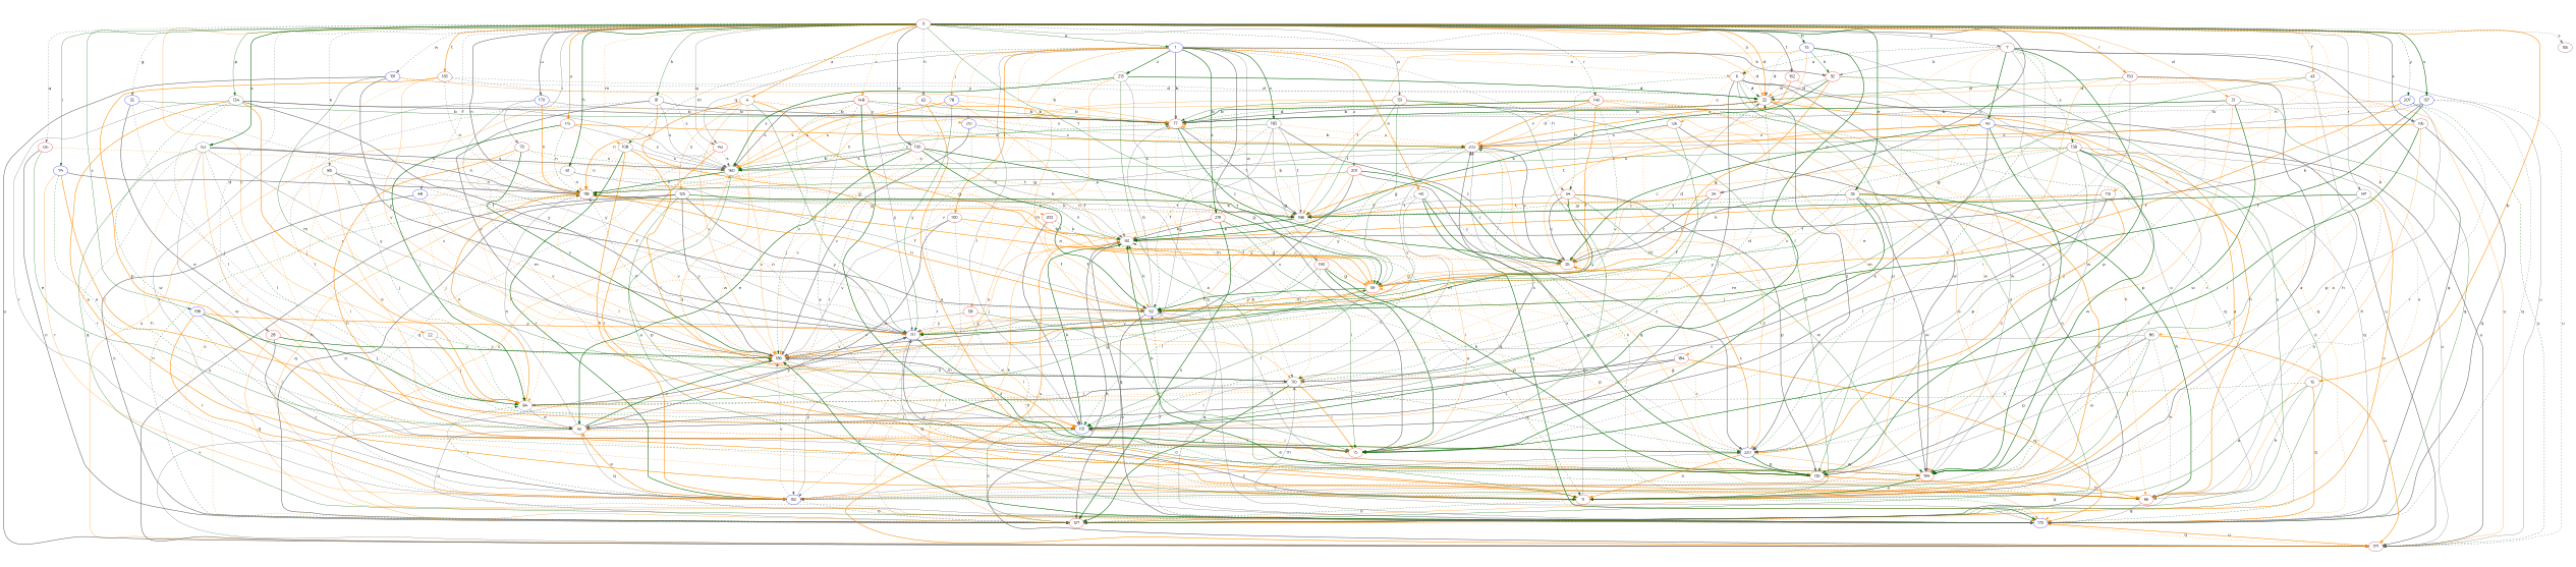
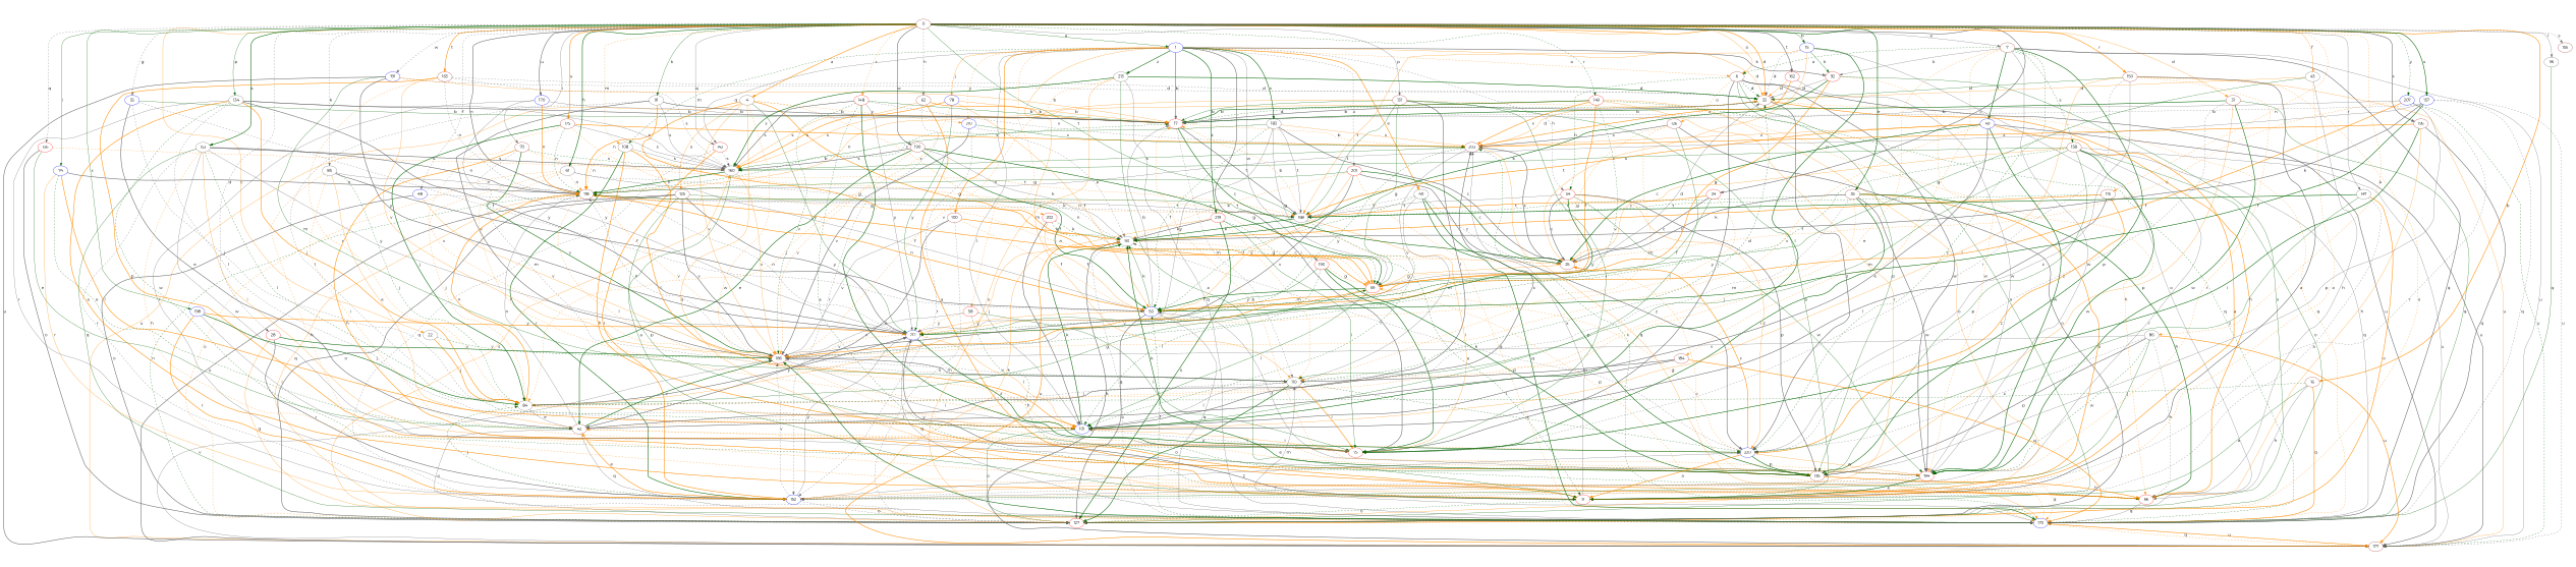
  strict digraph {
    fontname=Montserrat
    node [color=brown fontname=Montserrat]
    edge [color=gray40 fontname=Montserrat style=bold]
    1 [color=blue]
    0
    n3 [label=7]
    4 [color=gray40]
    6
    15 [color=blue]
    16
    22 [color=gray40]
    24 [color=red]
    28 [color=red]
    31
    33
    35
    43 [color=gray40]
    48 [color=blue]
    55 [color=blue]
    61 [color=gray40]
    62
    70
    74 [color=blue]
    85 [color=gray40]
    86 [color=gray40]
    91 [color=gray40]
+   96 [color=gray40]
    108 [color=gray40]
    115
    118
    131
    134 [color=gray40]
    136 [color=red]
    142 [color=red]
    147 [color=gray40]
    148 [color=red]
    149 [color=red]
    150
    153 [color=gray40]
    155
    157 [color=blue]
    162 [color=red]
    163
    168 [color=gray40]
    170 [color=blue]
    175
    190
    191 [color=blue]
    195
    198 [color=blue]
    207 [color=blue]
    17 [color=red]
    40 [color=gray40]
    58 [color=red]
    64 [color=red]
    75 [color=red]
    78 [color=blue]
    92 [color=red]
    100
    101 [color=blue]
    110 [color=gray40]
    183 [color=gray40]
    193 [color=red]
    201 [color=red]
    210 [color=blue]
    213 [color=gray40]
    219 [color=red]
    42
    49 [color=blue]
    135
    n68 [color=blue label=173]
    158
    177
    184
    194 [color=red]
    220 [color=blue]
    9 [color=red]
    59 [color=red]
    125
    186 [color=red]
    202 [color=red]
    212 [color=blue]
    126
    127 [color=red]
    25
    66 [color=red]
    84 [color=gray40]
    50 [color=blue]
    152 [color=blue]
    93 [color=gray40]
    160 [color=gray40]
    203
    1 -> 6 [color=darkorange label=a style=dashed]
    1 -> 33 [color=darkorange label=d style=solid]
    1 -> 108 [color=darkgreen label=m style=dashed]
    1 -> 142 [label=q style=solid]
    1 -> 17 [label=b]
    1 -> 40 [color=darkorange label=e]
    1 -> 58 [color=darkorange label=g style=dashed]
    1 -> 64 [label=h style=dashed]
    1 -> 75 [label=i]
    1 -> 78 [color=darkorange label=j style=solid]
    1 -> 92 [label=k]
    1 -> 100 [color=darkorange label=l]
    1 -> 101 [label=l style=solid]
    1 -> 110 [color=darkorange label=m style=solid]
    1 -> 183 [color=darkgreen label=v]
    1 -> 193 [label=w style=solid]
    1 -> 201 [label=x style=dashed]
    1 -> 210 [color=darkorange label=y style=dashed]
    1 -> 213 [color=darkgreen label=z]
    1 -> 219 [color=darkgreen label=z]
    0 -> 1 [color=darkgreen label=a style=solid]
    0 -> n3 [label=a style=solid]
    0 -> 4 [color=darkorange label=a]
    0 -> 6 [color=darkorange label=a style=solid]
    0 -> 15 [color=darkgreen label=b style=solid]
    0 -> 16 [color=darkorange label=b]
    0 -> 22 [color=darkorange label=c style=solid]
    0 -> 24 [label=c]
    0 -> 28 [label=d style=dashed]
    0 -> 31 [color=darkorange label=d style=solid]
    0 -> 33 [color=darkorange label=d]
    0 -> 35 [color=darkgreen label=e]
    0 -> 43 [color=darkorange label=f style=solid]
    0 -> 48 [label=f style=dashed]
    0 -> 55 [label=g style=dashed]
    0 -> 61 [color=darkgreen label=h]
    0 -> 62 [label=h style=dashed]
    0 -> 70 [label=i style=solid]
    0 -> 74 [color=darkgreen label=i style=solid]
    0 -> 85 [label=k style=dashed]
    0 -> 86 [color=darkorange label=k style=dashed]
    0 -> 91 [color=darkgreen label=k style=solid]
+   0 -> 96 [label=l style=solid]
    0 -> 108 [color=darkorange label=m style=dashed]
    0 -> 115 [color=darkorange label=n style=dashed]
    0 -> 118 [label=n]
    0 -> 131 [label=p style=solid]
    0 -> 134 [color=darkgreen label=p style=solid]
    0 -> 136 [label=q style=dashed]
    0 -> 142 [label=q style=solid]
    0 -> 147 [label=r style=solid]
    0 -> 148 [color=darkorange label=r style=dashed]
    0 -> 149 [color=darkgreen label=r style=dashed]
    0 -> 150 [color=darkorange label=r]
    0 -> 153 [color=darkgreen label=s]
    0 -> 155 [label=s style=dashed]
    0 -> 157 [color=darkgreen label=s]
    0 -> 162 [label=t]
    0 -> 163 [color=darkorange label=t]
    0 -> 168 [color=darkgreen label=t style=solid]
    0 -> 170 [label=u]
    0 -> 175 [color=darkorange label=u]
    0 -> 190 [label=w]
    0 -> 191 [label=w style=dashed]
    0 -> 195 [label=x]
    0 -> 198 [color=darkgreen label=x style=solid]
    0 -> 207 [color=darkgreen label=y style=dashed]
    n3 -> 6 [color=darkgreen label=a style=dashed]
    n3 -> 92 [label=k style=solid]
    n3 -> 42 [color=darkorange label=e style=dashed]
    n3 -> 49 [color=darkgreen label=f]
    n3 -> 135 [color=darkgreen label=p]
    n3 -> n68 [label=q]
    n3 -> 158 [color=darkgreen label=s style=dashed]
    n3 -> 177 [label=u style=solid]
    n3 -> 184 [color=darkorange label=v style=dashed]
    n3 -> 194 [label=w style=solid]
    n3 -> 220 [color=darkgreen label=z style=dashed]
    4 -> 118 [color=darkorange label=n]
    4 -> 210 [color=darkorange label=y style=dashed]
    4 -> 177 [color=darkorange label=u style=solid]
    4 -> 194 [color=darkorange label=w style=dashed]
    4 -> 9 [color=darkorange label=a style=solid]
    4 -> 59 [color=darkorange label=g]
    4 -> 125 [color=darkorange label=o style=solid]
    4 -> 186 [color=darkorange label=v style=solid]
    4 -> 202 [color=darkorange label=x style=dashed]
    4 -> 212 [color=darkgreen label=y style=solid]
    6 -> 33 [color=darkgreen label=d style=dashed]
    6 -> 64 [color=darkgreen label=h style=dashed]
    6 -> 75 [label=i]
    6 -> 135 [color=darkgreen label=p style=solid]
    6 -> 177 [label=u]
    6 -> 194 [label=w]
    6 -> 126 [color=darkorange label=o style=dashed]
    6 -> 127 [color=darkgreen label=o style=solid]
    15 -> 33 [label=d style=dashed]
    15 -> 168 [color=darkorange label=t style=solid]
    15 -> 92 [color=darkgreen label=k style=solid]
    15 -> 101 [color=darkgreen label=l]
    15 -> 127 [label=o style=solid]
    15 -> 25 [color=darkorange label=c style=solid]
    16 -> n68 [color=darkorange label=q]
    16 -> 9 [color=darkgreen label=a style=solid]
    16 -> 66 [label=h style=solid]
    16 -> 84 [color=darkgreen label=j style=dashed]
    22 -> 186 [color=darkgreen label=v style=dashed]
    22 -> 84 [color=darkorange label=j]
    24 -> 168 [color=darkorange label=t]
    24 -> 212 [color=darkorange label=y style=dashed]
    24 -> 25 [label=c]
    24 -> 50 [color=darkgreen label=f style=solid]
    28 -> n68 [color=darkorange label=q style=solid]
    28 -> 186 [color=darkgreen label=v]
    28 -> 152 [label=r]
    31 -> 17 [color=darkgreen label=b]
    31 -> 135 [color=darkorange label=p style=solid]
    31 -> n68 [color=darkgreen label=q style=solid]
    31 -> 194 [color=darkgreen label=w]
    31 -> 220 [label=z style=dashed]
    33 -> 17 [label=b]
    33 -> n68 [color=darkorange label=q style=dashed]
    33 -> 220 [label=z]
    33 -> 66 [color=darkorange label=h]
    35 -> 168 [color=darkgreen label=t style=dashed]
    35 -> 75 [color=darkgreen label=i]
    35 -> 110 [label=m style=dashed]
    35 -> 194 [label=w]
    35 -> 9 [color=darkorange label=a]
    35 -> 25 [label=c]
    35 -> 66 [color=darkgreen label=h]
    35 -> 84 [color=darkorange label=j style=dashed]
    43 -> 33 [color=darkorange label=d style=solid]
    43 -> 9 [color=darkorange label=a style=dashed]
    43 -> 59 [color=darkgreen label=g style=solid]
    43 -> 66 [label=h style=solid]
    48 -> 168 [label=t style=dashed]
    48 -> 186 [color=darkorange label=v style=solid]
    48 -> 127 [label=o]
    55 -> 17 [color=darkgreen label=b style=solid]
    55 -> 42 [label=e]
    55 -> 84 [label=j style=dashed]
    55 -> 50 [label=f style=dashed]
    61 -> 118 [color=darkorange label=n style=dashed]
    61 -> 101 [color=darkorange label=l style=dashed]
    61 -> 127 [color=darkorange label=o style=dashed]
    61 -> 84 [color=darkorange label=j style=dashed]
    61 -> 50 [label=f style=solid]
    61 -> 93 [label=k style=dashed]
    62 -> 17 [color=darkorange label=b]
    62 -> 9 [color=darkorange label=a]
    62 -> 152 [label=r style=dashed]
    62 -> 160 [color=darkorange label=s style=solid]
    70 -> 168 [color=darkorange label=t style=dashed]
    70 -> 110 [label=m style=dashed]
    70 -> 186 [color=darkgreen label=v]
    70 -> 66 [color=darkorange label=h]
    70 -> 160 [color=darkgreen label=s style=dashed]
    74 -> 118 [label=n]
    74 -> 101 [color=darkorange label=l]
    74 -> 42 [color=darkgreen label=e style=dashed]
    74 -> 152 [color=darkorange label=r style=solid]
    85 -> 118 [label=n style=solid]
    85 -> 75 [color=darkorange label=i style=dashed]
    85 -> 42 [color=darkorange label=e style=solid]
    85 -> 66 [color=darkorange label=h style=dashed]
    85 -> 84 [color=darkgreen label=j style=dashed]
    85 -> 50 [label=f]
    86 -> 135 [label=p]
    86 -> 177 [color=darkorange label=u]
    86 -> 194 [color=darkgreen label=w style=dashed]
    86 -> 220 [label=z style=dashed]
    86 -> 186 [label=v style=solid]
    86 -> 66 [label=h style=dashed]
    86 -> 152 [color=darkgreen label=r style=solid]
    91 -> 17 [label=b]
    91 -> 101 [label=l style=dashed]
    91 -> 59 [color=darkorange label=g]
    91 -> 186 [label=v]
    91 -> 160 [label=s style=solid]
+   96 -> n68 [color=darkgreen label=q style=solid]
    108 -> 118 [color=darkorange label=n style=dashed]
    108 -> 101 [color=darkorange label=l]
    108 -> 25 [color=darkorange label=c style=dashed]
    108 -> 66 [color=darkorange label=h]
    108 -> 152 [color=darkgreen label=r]
    108 -> 160 [label=s style=solid]
    115 -> 168 [color=darkgreen label=t style=dashed]
    115 -> 101 [label=l]
    115 -> 220 [color=darkorange label=z]
    115 -> 93 [color=darkorange label=k]
    118 -> 168 [label=t style=solid]
    118 -> 17 [color=darkgreen label=b style=dashed]
    118 -> 101 [color=darkorange label=l style=dashed]
    118 -> n68 [color=darkorange label=q style=solid]
    118 -> 186 [color=darkorange label=v style=dashed]
    131 -> 168 [color=darkgreen label=t style=solid]
    131 -> 17 [color=darkgreen label=b style=solid]
    131 -> 75 [color=darkgreen label=i style=solid]
+   131 -> 101 [label=l]
    131 -> 9 [color=darkgreen label=a style=solid]
    131 -> 59 [color=darkgreen label=g style=solid]
    131 -> 66 [color=darkorange label=h style=dashed]
    131 -> 160 [color=darkorange label=s style=solid]
    134 -> 17 [label=b]
    134 -> 101 [label=l style=dashed]
    134 -> 194 [color=darkgreen label=w style=dashed]
    134 -> 9 [color=darkorange label=a]
    134 -> 212 [label=y]
    134 -> 84 [color=darkorange label=j]
    134 -> 152 [label=r style=solid]
    134 -> 160 [label=s style=solid]
    136 -> 42 [color=darkgreen label=e style=solid]
    136 -> 127 [label=o]
    136 -> 160 [color=darkorange label=s style=dashed]
    142 -> n68 [label=q style=dashed]
    142 -> 152 [color=darkorange label=r]
    142 -> 160 [label=s style=dashed]
    147 -> 168 [color=darkgreen label=t]
    147 -> 220 [color=darkgreen label=z style=solid]
    147 -> 9 [label=a style=dashed]
    147 -> 127 [color=darkorange label=o]
    148 -> 17 [color=darkgreen label=b style=solid]
    148 -> 75 [color=darkgreen label=i]
    148 -> 9 [color=darkgreen label=a style=dashed]
    148 -> 186 [color=darkgreen label=v style=dashed]
    148 -> 212 [label=y style=solid]
    148 -> 160 [label=s]
    148 -> 203 [label=x style=dashed]
    149 -> 118 [color=darkorange label=n style=solid]
    149 -> 17 [color=darkgreen label=b]
    149 -> n68 [color=darkgreen label=q style=dashed]
    149 -> 186 [color=darkgreen label=v style=dashed]
    149 -> 127 [color=darkorange label=o style=solid]
    149 -> 50 [color=darkorange label=f]
    149 -> 152 [color=darkorange label=r style=solid]
    149 -> 203 [color=darkorange label=x]
    150 -> 33 [color=darkgreen label=d style=solid]
    150 -> 75 [label=i style=dashed]
    150 -> 101 [color=darkorange label=l style=solid]
    150 -> 177 [color=darkorange label=u style=solid]
    150 -> 220 [label=z style=solid]
    150 -> 9 [label=a]
    150 -> 127 [color=darkorange label=o style=dashed]
    150 -> 152 [color=darkorange label=r style=dashed]
    153 -> 118 [label=n]
    153 -> 75 [color=darkorange label=i style=solid]
    153 -> 101 [color=darkgreen label=l style=dashed]
    153 -> n68 [color=darkgreen label=q style=solid]
    153 -> 194 [label=w style=solid]
    153 -> 212 [label=y style=solid]
    153 -> 66 [color=darkorange label=h style=dashed]
    153 -> 152 [label=r style=dashed]
    153 -> 160 [label=s]
    157 -> 118 [label=n style=solid]
    157 -> 17 [label=b style=dashed]
    157 -> n68 [label=q style=dashed]
    157 -> 177 [label=u style=dashed]
    157 -> 50 [color=darkgreen label=f]
    157 -> 93 [label=k]
    162 -> 33 [color=darkorange label=d style=solid]
    162 -> 194 [label=w style=solid]
    162 -> 203 [color=darkorange label=x]
    163 -> 33 [label=d style=dashed]
    163 -> 118 [label=n style=dashed]
    163 -> 135 [color=darkorange label=p]
    163 -> 186 [color=darkorange label=v style=solid]
    163 -> 84 [color=darkorange label=r style=dashed]
    163 -> 160 [label=s style=dashed]
    168 -> 118 [color=darkorange label=n style=dashed]
    168 -> 17 [color=darkorange label=b style=dashed]
    168 -> 75 [color=darkorange label=i style=solid]
    168 -> 101 [color=darkgreen label=l style=dashed]
    168 -> 93 [color=darkgreen label=k]
    170 -> 118 [color=darkorange label=n]
    170 -> 17 [label=b style=solid]
    170 -> 212 [label=y style=solid]
    170 -> 152 [label=r style=solid]
    175 -> 118 [color=darkgreen label=n style=dashed]
    175 -> 59 [color=darkorange label=g style=dashed]
    175 -> 186 [color=darkorange label=v style=dashed]
    175 -> 84 [color=darkgreen label=j]
    175 -> 160 [label=s style=solid]
    175 -> 203 [color=darkorange label=x]
    190 -> 42 [color=darkgreen label=e]
    190 -> 59 [color=darkgreen label=g]
    190 -> 186 [color=darkorange label=v style=dashed]
    190 -> 50 [color=darkgreen label=f]
    190 -> 93 [label=k style=solid]
    190 -> 160 [label=s]
    191 -> 33 [label=d style=dashed]
    191 -> 17 [color=darkorange label=b style=solid]
    191 -> 110 [color=darkgreen label=m style=solid]
    191 -> 177 [label=u]
    191 -> 212 [label=y]
    195 -> 75 [color=darkgreen label=i]
    195 -> n68 [label=q]
    195 -> 66 [color=darkorange label=h style=solid]
    195 -> 203 [color=darkorange label=x]
    198 -> 75 [label=i style=solid]
    198 -> 212 [color=darkorange label=y]
    198 -> 84 [color=darkgreen label=j]
    198 -> 152 [color=darkorange label=r]
    207 -> 17 [label=b style=solid]
    207 -> 135 [label=p style=solid]
    207 -> 177 [color=darkgreen label=u style=dashed]
    207 -> 25 [color=darkorange label=c style=dashed]
    207 -> 50 [color=darkorange label=f]
    207 -> 152 [label=r style=dashed]
    17 -> 33 [color=darkgreen label=d style=dashed]
    17 -> 168 [label=t]
    17 -> 110 [label=m style=dashed]
    17 -> 25 [color=darkgreen label=c]
    40 -> 168 [label=t style=dashed]
    40 -> 110 [label=m style=solid]
    40 -> 135 [color=darkgreen label=p]
    40 -> n68 [color=darkgreen label=q]
    40 -> 25 [label=c style=dashed]
    40 -> 50 [color=darkgreen label=f style=dashed]
    58 -> 75 [color=darkgreen label=i style=solid]
    58 -> 186 [label=v style=solid]
    58 -> 212 [color=darkorange label=y style=dashed]
    58 -> 66 [color=darkgreen label=h style=dashed]
    64 -> 168 [label=t style=solid]
    64 -> 135 [label=p]
    64 -> 194 [color=darkgreen label=w style=solid]
    64 -> 220 [color=darkorange label=z style=solid]
    64 -> 212 [color=darkgreen label=y]
    64 -> 25 [label=c]
    75 -> 101 [label=l style=dashed]
    78 -> 17 [color=darkorange label=b style=solid]
    78 -> 212 [color=darkgreen label=y style=solid]
    78 -> 84 [color=darkorange label=j style=dashed]
    78 -> 50 [color=darkorange label=f style=solid]
    78 -> 160 [color=darkorange label=s]
    92 -> 33 [label=d style=solid]
    92 -> 194 [color=darkorange label=w style=dashed]
    92 -> 59 [color=darkorange label=g]
    92 -> 127 [color=darkgreen label=o style=solid]
    92 -> 93 [color=darkgreen label=k]
    100 -> 42 [label=e]
    100 -> 186 [label=v style=solid]
    100 -> 127 [label=o style=dashed]
    100 -> 50 [color=darkorange label=f style=dashed]
    100 -> 93 [color=darkorange label=k]
    101 -> 75 [color=darkorange label=i style=solid]
    101 -> 127 [color=darkgreen label=o style=solid]
    101 -> 93 [color=darkgreen label=k]
    110 -> 33 [color=darkgreen label=d style=dashed]
    110 -> 75 [color=darkorange label=i]
    110 -> 101 [label=l style=solid]
    110 -> 220 [color=darkgreen label=z style=dashed]
    110 -> 186 [label=v style=dashed]
    110 -> 127 [color=darkgreen label=o]
    110 -> 84 [label=j style=dashed]
    183 -> 168 [label=t style=solid]
    183 -> 59 [label=g style=solid]
    183 -> 212 [label=y style=solid]
    183 -> 25 [label=c]
    183 -> 50 [color=darkgreen label=f style=dashed]
    183 -> 160 [color=darkgreen label=s style=solid]
-   183 -> 203 [color=darkorange label=x style=dashed]
+   183 -> 203 [color=darkorange label=x style=solid]
    193 -> 75 [color=darkgreen label=i]
    193 -> 101 [color=darkgreen label=l style=dashed]
    193 -> 135 [color=darkgreen label=p]
    193 -> 59 [color=darkorange label=g style=dashed]
    193 -> 212 [color=darkgreen label=y style=solid]
    201 -> 118 [color=darkgreen label=n style=solid]
    201 -> n68 [color=darkorange label=q style=dashed]
    201 -> 220 [label=z]
    201 -> 186 [label=v]
    201 -> 212 [color=darkorange label=y style=solid]
    201 -> 25 [color=darkgreen label=c]
    201 -> 93 [color=darkorange label=k style=dashed]
    210 -> 186 [label=v]
    210 -> 152 [label=r style=dashed]
    210 -> 93 [label=k style=dashed]
    210 -> 203 [color=darkgreen label=x style=solid]
    213 -> 33 [color=darkgreen label=d]
    213 -> n68 [label=q style=solid]
    213 -> 9 [color=darkgreen label=a style=solid]
    213 -> 186 [color=darkorange label=v style=dashed]
    213 -> 127 [color=darkorange label=o style=solid]
    213 -> 160 [color=darkgreen label=s]
    219 -> 75 [color=darkgreen label=i style=solid]
    219 -> 110 [color=darkorange label=m style=dashed]
    219 -> 9 [color=darkgreen label=a style=dashed]
    219 -> 127 [color=darkgreen label=o]
    219 -> 84 [color=darkorange label=j style=solid]
    219 -> 93 [label=k]
    42 -> 118 [label=n style=solid]
    42 -> n68 [label=q style=solid]
    42 -> 220 [color=darkorange label=z style=dashed]
    42 -> 186 [color=darkgreen label=v]
    42 -> 127 [label=o style=solid]
    42 -> 203 [label=x]
    49 -> 168 [color=darkorange label=t]
    49 -> 42 [label=e]
    49 -> 177 [label=u]
    49 -> 194 [color=darkgreen label=w]
    49 -> 9 [color=darkorange label=a]
    49 -> 186 [color=darkorange label=v style=dashed]
    49 -> 25 [color=darkgreen label=c]
    49 -> 203 [color=darkorange label=x style=solid]
    135 -> n68 [color=darkorange label=q style=dashed]
    135 -> 66 [color=darkorange label=h]
    135 -> 50 [label=f style=solid]
    135 -> 93 [color=darkgreen label=k]
    n68 -> 110 [label=m style=solid]
    n68 -> 177 [color=darkorange label=u]
    n68 -> 186 [color=darkgreen label=v]
    n68 -> 25 [color=darkorange label=c style=dashed]
    n68 -> 50 [color=darkgreen label=f style=dashed]
    n68 -> 203 [color=darkgreen label=x style=dashed]
    158 -> 110 [color=darkgreen label=m style=solid]
    158 -> 135 [color=darkgreen label=p style=solid]
    158 -> n68 [label=q style=solid]
    158 -> 177 [label=u style=solid]
    158 -> 194 [color=darkgreen label=w]
    158 -> 127 [color=darkgreen label=o style=solid]
    158 -> 25 [color=darkorange label=c style=solid]
    158 -> 50 [color=darkgreen label=f style=dashed]
    158 -> 152 [label=r style=solid]
    158 -> 160 [color=darkgreen label=s style=solid]
    177 -> n68 [color=darkorange label=q style=dashed]
    177 -> 186 [label=v style=solid]
    177 -> 93 [label=k]
    184 -> 101 [label=l]
    184 -> 110 [label=m]
    184 -> n68 [color=darkorange label=q]
    194 -> 17 [color=darkorange label=b style=dashed]
    194 -> 42 [color=darkorange label=e style=dashed]
    194 -> 9 [color=darkgreen label=a]
    194 -> 152 [label=r style=dashed]
    220 -> 135 [color=darkgreen label=p]
    220 -> 194 [color=darkorange label=w style=solid]
    220 -> 9 [color=darkorange label=a]
    220 -> 59 [color=darkorange label=g style=dashed]
    220 -> 25 [color=darkorange label=c]
    220 -> 93 [label=k style=dashed]
    9 -> 212 [label=y]
    9 -> 127 [color=darkgreen label=o style=dashed]
    9 -> 203 [label=x style=solid]
    59 -> 33 [label=d style=solid]
    59 -> 118 [color=darkorange label=n]
    59 -> 101 [color=darkgreen label=l style=solid]
    59 -> 135 [color=darkorange label=p style=dashed]
    59 -> 186 [color=darkorange label=v]
    59 -> 50 [color=darkgreen label=f]
-   125 -> 168 [color=darkgreen label=t]
+   125 -> 168 [color=darkgreen label=t style=solid]
    125 -> 135 [color=darkgreen label=p style=solid]
    125 -> 177 [label=u]
    125 -> 186 [label=v]
    125 -> 212 [label=y]
    125 -> 127 [label=o]
    186 -> 118 [label=n style=dashed]
    186 -> 75 [label=i style=solid]
    186 -> 110 [label=m]
    202 -> 101 [label=l]
    202 -> 59 [color=darkgreen label=g style=dashed]
    202 -> 50 [color=darkorange label=f style=solid]
    202 -> 93 [color=darkgreen label=k style=dashed]
    212 -> 118 [label=n style=dashed]
    212 -> 101 [color=darkorange label=l style=solid]
    212 -> n68 [label=q style=solid]
    212 -> 220 [color=darkgreen label=z]
    212 -> 186 [color=darkorange label=v style=dashed]
    126 -> 101 [color=darkgreen label=l style=solid]
    126 -> 110 [color=darkorange label=m style=dashed]
    126 -> 59 [color=darkorange label=g style=dashed]
    126 -> 127 [label=o]
    126 -> 203 [label=x]
    127 -> 118 [color=darkgreen label=n style=dashed]
    127 -> 160 [color=darkorange label=s style=solid]
    25 -> 59 [color=darkorange label=g style=solid]
    25 -> 203 [label=x]
    66 -> n68 [label=q style=solid]
    84 -> 118 [color=darkorange label=n]
    84 -> 101 [color=darkorange label=l style=solid]
    84 -> 42 [label=e style=solid]
    84 -> 59 [color=darkgreen label=g style=solid]
    84 -> 212 [label=y]
    50 -> 118 [color=darkorange label=n]
    50 -> 17 [label=b style=solid]
    50 -> n68 [label=q style=solid]
    50 -> 212 [color=darkorange label=y style=solid]
    50 -> 127 [label=o]
    50 -> 93 [color=darkgreen label=k style=solid]
    152 -> 42 [color=darkorange label=e]
    152 -> 220 [label=z style=solid]
    152 -> 186 [label=v style=dashed]
    152 -> 212 [label=y style=solid]
    152 -> 127 [label=o style=dashed]
    152 -> 84 [color=darkgreen label=j style=dashed]
    152 -> 93 [color=darkorange label=k style=solid]
    93 -> 118 [color=darkgreen label=n style=solid]
-   93 -> n68 [label=q]
+   93 -> n68 [label=q style=dashed]
    93 -> 177 [color=darkorange label=u]
    93 -> 25 [color=darkorange label=c style=dashed]
    160 -> 118 [color=darkgreen label=n]
    160 -> 9 [color=darkgreen label=a style=solid]
    160 -> 186 [color=darkorange label=v style=solid]
    203 -> 33 [color=darkorange label=d style=solid]
-   203 -> 17 [color=darkorange label=b style=dashed]
+   17 -> 203 [color=darkorange label=b style=dashed]
    203 -> n68 [color=darkorange label=q style=solid]
    203 -> 186 [label=v style=solid]
    203 -> 212 [color=darkgreen label=y style=dashed]
    203 -> 160 [color=darkgreen label=s style=solid]
  }
